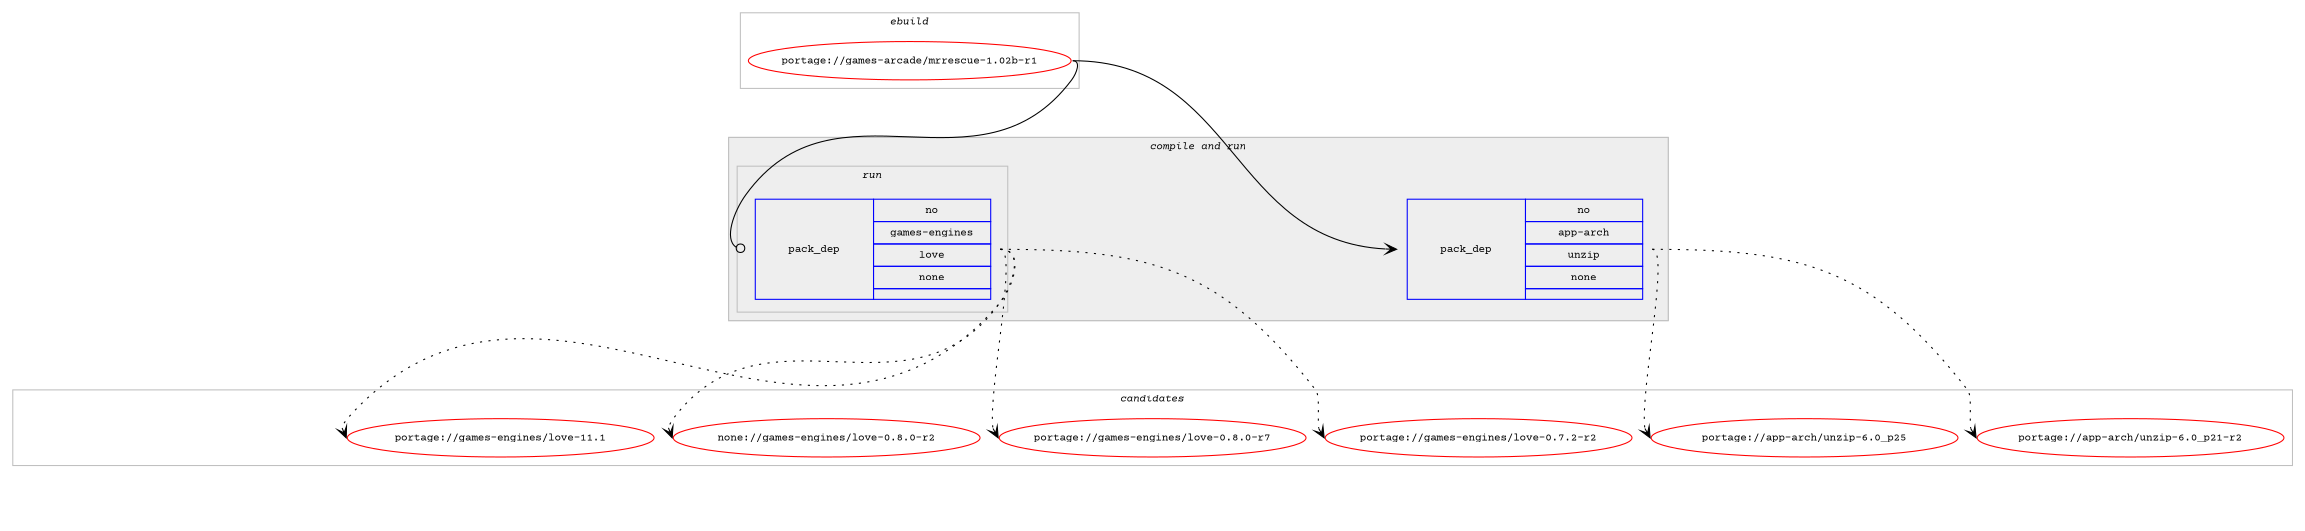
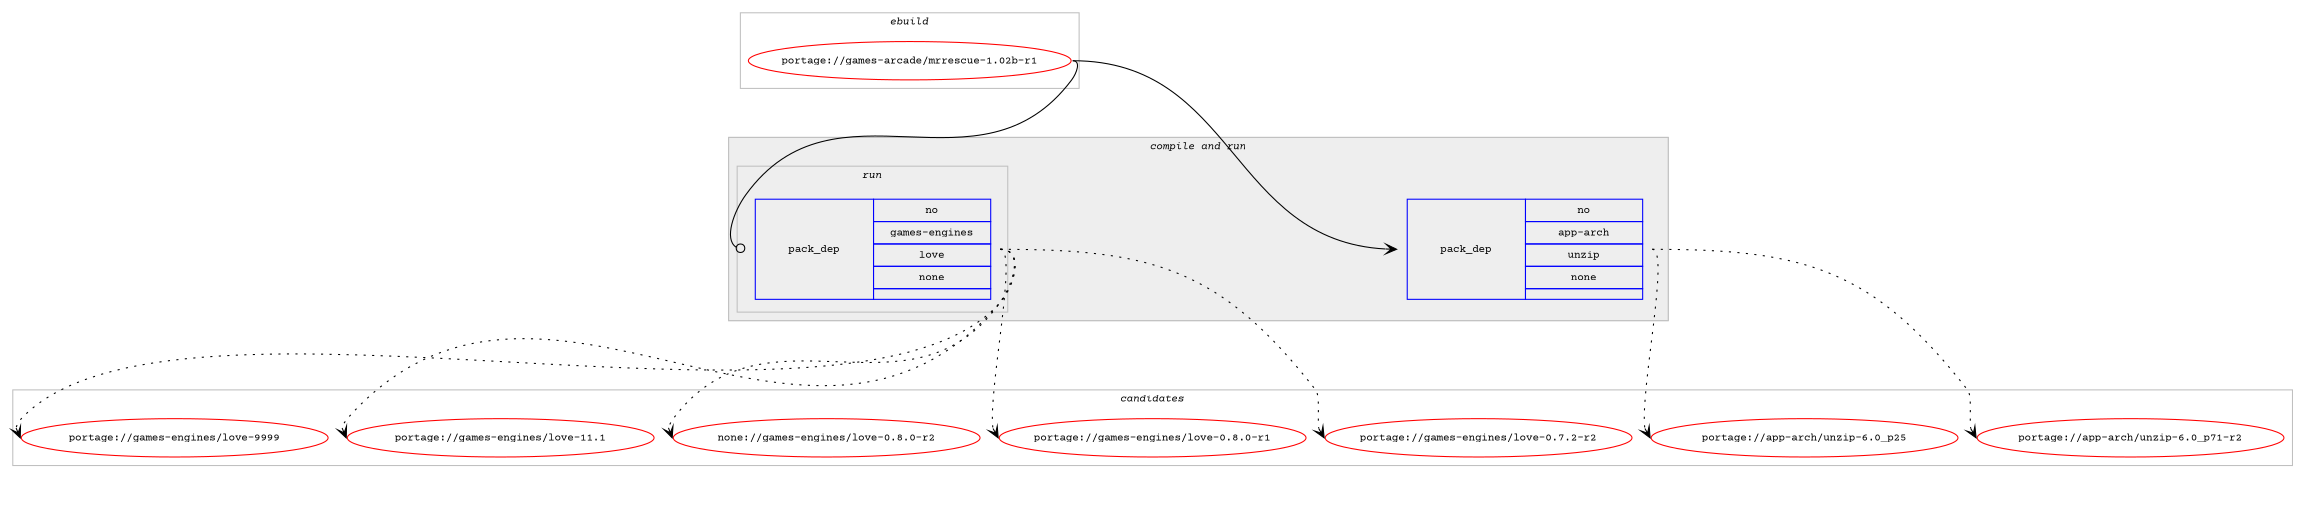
  digraph {
    compound=true
    concentrate=true
    fontname="Courier Prime"
    fontsize=10
    newrank=true
    rankdir=TB
    ranksep=1.5
    node [color=red fontname="Courier Prime" fontsize=10]
    edge [arrowhead=vee fontname="Courier Prime" headport=w style=dotted tailport=e weight=100]
    n1 [label="portage://games-arcade/mrrescue-1.02b-r1" width=4]
    n2 [color=blue label=<<TABLE BORDER="0" CELLBORDER="1" CELLSPACING="0" CELLPADDING="4" WIDTH="220"><TR><TD ROWSPAN="6" CELLPADDING="30">pack_dep</TD></TR><TR><TD WIDTH="110">no</TD></TR><TR><TD>app-arch</TD></TR><TR><TD>unzip</TD></TR><TR><TD>none</TD></TR><TR><TD></TD></TR></TABLE>> shape=none]
    n3 [color=blue label=<<TABLE BORDER="0" CELLBORDER="1" CELLSPACING="0" CELLPADDING="4" WIDTH="220"><TR><TD ROWSPAN="6" CELLPADDING="30">pack_dep</TD></TR><TR><TD WIDTH="110">no</TD></TR><TR><TD>games-engines</TD></TR><TR><TD>love</TD></TR><TR><TD>none</TD></TR><TR><TD></TD></TR></TABLE>> shape=none]
-   n4 [label="portage://app-arch/unzip-6.0_p21-r2" width=4]
+   n4 [label="portage://app-arch/unzip-6.0_p71-r2" width=4]
    n5 [label="portage://app-arch/unzip-6.0_p25" width=4]
    n6 [label="portage://games-engines/love-0.7.2-r2" width=4]
-   n7 [label="portage://games-engines/love-0.8.0-r7" width=4]
+   n7 [label="portage://games-engines/love-0.8.0-r1" width=4]
    n8 [label="none://games-engines/love-0.8.0-r2" width=4]
    n9 [label="portage://games-engines/love-11.1" width=4]
+   n10 [label="portage://games-engines/love-9999" width=4]
    subgraph cluster_1 {
      color=gray
      label=<<i>ebuild</i>>
      rank=same
      n1
    }
    subgraph cluster_2 {
      color=gray
      label=<<i>dependencies</i>>
      subgraph cluster_3 {
        color=gray
        fillcolor="#eeeeee"
        label=<<i>compile</i>>
        style=filled
        subgraph sub_4 {
          color=gray
          fillcolor="#eeeeee"
          label=<<i>compile</i>>
          style=filled
          n2
        }
      }
      subgraph cluster_5 {
        color=gray
        fillcolor="#eeeeee"
        label=<<i>compile and run</i>>
        style=filled
      }
      subgraph cluster_6 {
        color=gray
        fillcolor="#eeeeee"
        label=<<i>run</i>>
        style=filled
        subgraph sub_7 {
          color=gray
          fillcolor="#eeeeee"
          label=<<i>run</i>>
          style=filled
          n3
        }
      }
    }
    subgraph cluster_8 {
      color=gray
      label=<<i>candidates</i>>
      rank=same
      subgraph sub_9 {
        color=black
        label=<<i>candidates</i>>
        nodesep=1
        rank=same
        n4
        n5
      }
      subgraph sub_10 {
        color=black
        label=<<i>candidates</i>>
        nodesep=1
        rank=same
        n6
        n7
        n8
        n9
+       n10
      }
    }
    n1 -> n2 [style=solid weight=20]
    n1 -> n3 [arrowhead=odot style=solid weight=20]
    n2 -> n4
    n2 -> n5
    n3 -> n6
    n3 -> n7
    n3 -> n8
    n3 -> n9
+   n3 -> n10
  }
